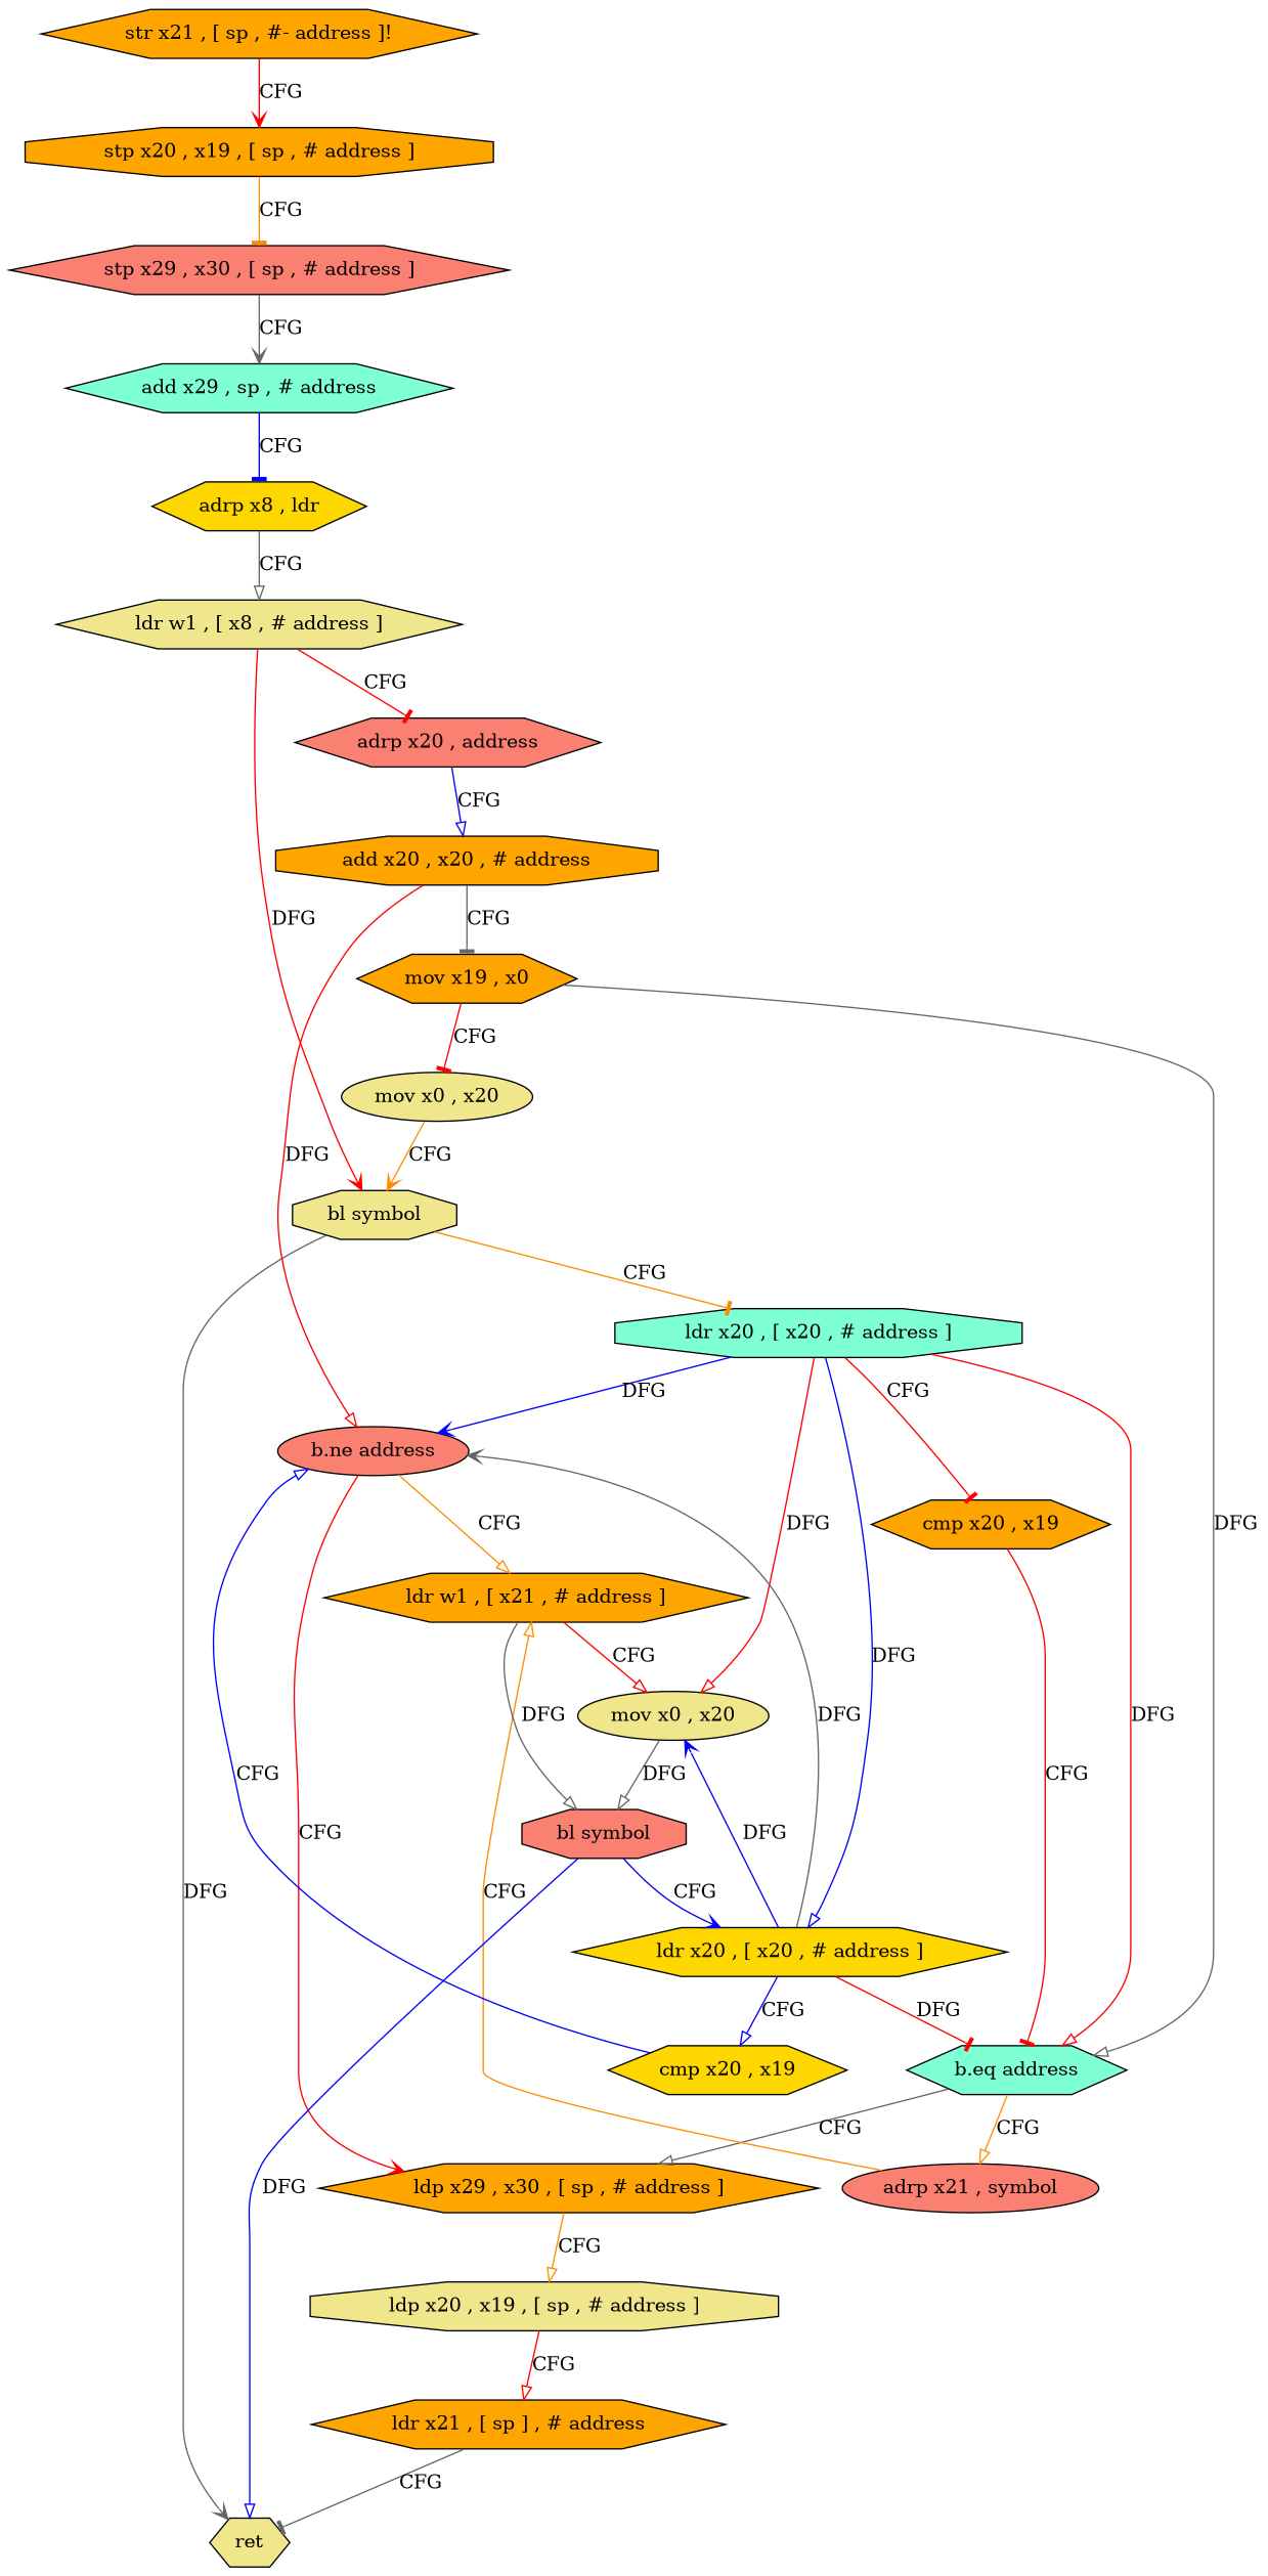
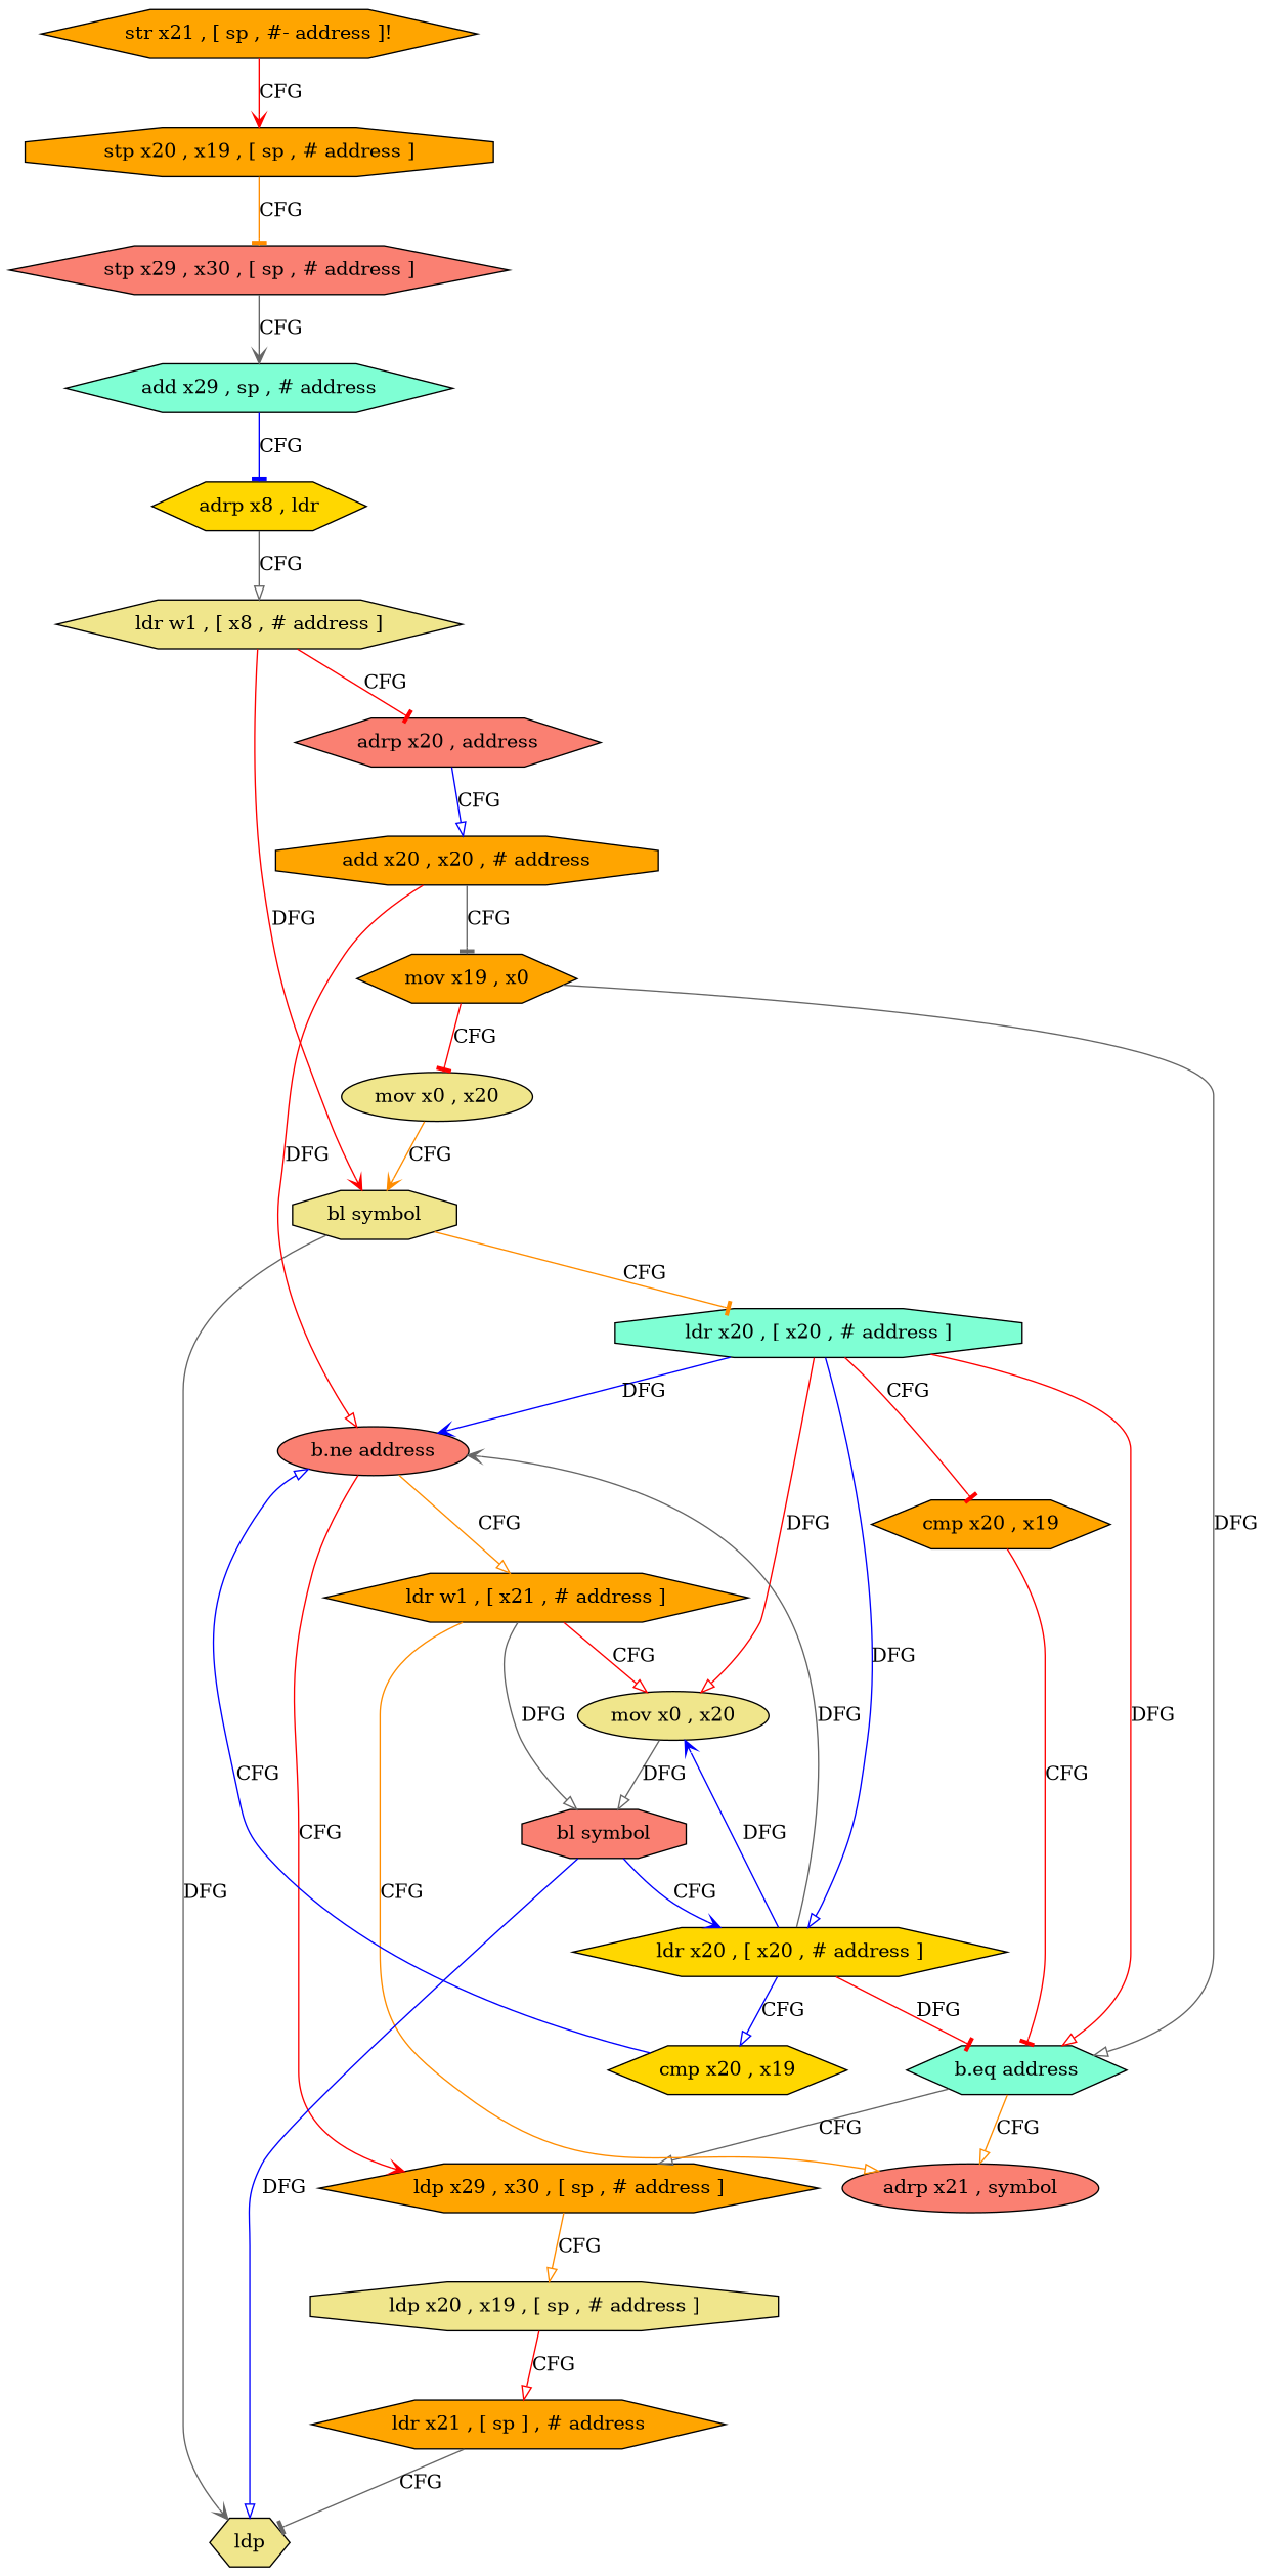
  digraph {
    node [fillcolor=orange shape=hexagon style=filled]
    edge [arrowhead=onormal color=red]
    n1 [label="str x21 , [ sp , #- address ]!"]
    n2 [label="stp x20 , x19 , [ sp , # address ]" shape=octagon]
    n3 [fillcolor=salmon label="stp x29 , x30 , [ sp , # address ]"]
    n4 [fillcolor=aquamarine label="add x29 , sp , # address"]
    n5 [fillcolor=gold label="adrp x8 , ldr"]
    n6 [fillcolor=khaki label="ldr w1 , [ x8 , # address ]"]
    n7 [fillcolor=salmon label="adrp x20 , address"]
    n8 [fillcolor=khaki label="bl symbol" shape=octagon]
    n9 [label="add x20 , x20 , # address" shape=octagon]
    n10 [fillcolor=aquamarine label="ldr x20 , [ x20 , # address ]" shape=octagon]
-   n11 [fillcolor=khaki label=ret]
+   n11 [fillcolor=khaki label=ldp]
    n12 [label="mov x19 , x0"]
    n13 [fillcolor=salmon label="b.ne address" shape=ellipse]
    n14 [fillcolor=khaki label="mov x0 , x20" shape=ellipse]
    n15 [fillcolor=aquamarine label="b.eq address"]
    n16 [label="ldp x29 , x30 , [ sp , # address ]"]
    n17 [fillcolor=salmon label="adrp x21 , symbol" shape=ellipse]
    n18 [label="ldr w1 , [ x21 , # address ]"]
    n19 [label="cmp x20 , x19"]
    n20 [fillcolor=khaki label="mov x0 , x20" shape=ellipse]
    n21 [fillcolor=gold label="ldr x20 , [ x20 , # address ]"]
    n22 [fillcolor=salmon label="bl symbol" shape=octagon]
    n23 [fillcolor=gold label="cmp x20 , x19"]
    n24 [fillcolor=khaki label="ldp x20 , x19 , [ sp , # address ]" shape=octagon]
    n25 [label="ldr x21 , [ sp ] , # address"]
    n1 -> n2 [arrowhead=vee label=CFG]
    n2 -> n3 [arrowhead=tee color=darkorange label=CFG]
    n3 -> n4 [arrowhead=vee color=gray40 label=CFG]
    n4 -> n5 [arrowhead=tee color=blue label=CFG]
    n5 -> n6 [color=gray40 label=CFG]
    n6 -> n7 [arrowhead=tee label=CFG]
    n6 -> n8 [arrowhead=vee label=DFG]
    n7 -> n9 [color=blue label=CFG]
    n8 -> n10 [arrowhead=tee color=darkorange label=CFG]
    n8 -> n11 [arrowhead=vee color=gray40 label=DFG]
    n9 -> n12 [arrowhead=tee color=gray40 label=CFG]
    n9 -> n13 [label=DFG]
    n10 -> n13 [arrowhead=vee color=blue label=DFG]
    n10 -> n15 [label=DFG]
    n10 -> n19 [arrowhead=tee label=CFG]
    n10 -> n20 [label=DFG]
    n10 -> n21 [color=blue label=DFG]
    n12 -> n14 [arrowhead=tee label=CFG]
    n12 -> n15 [color=gray40 label=DFG]
    n13 -> n16 [arrowhead=vee label=CFG]
    n13 -> n18 [color=darkorange label=CFG]
    n14 -> n8 [arrowhead=vee color=darkorange label=CFG]
    n15 -> n16 [color=gray40 label=CFG]
    n15 -> n17 [color=darkorange label=CFG]
    n16 -> n24 [color=darkorange label=CFG]
-   n17 -> n18 [color=darkorange label=CFG]
+   n18 -> n17 [color=darkorange label=CFG]
    n18 -> n20 [label=CFG]
    n18 -> n22 [color=gray40 label=DFG]
    n19 -> n15 [arrowhead=tee label=CFG]
    n20 -> n22 [color=gray40 label=DFG]
    n21 -> n13 [arrowhead=vee color=gray40 label=DFG]
    n21 -> n15 [arrowhead=tee label=DFG]
    n21 -> n20 [arrowhead=vee color=blue label=DFG]
    n21 -> n23 [color=blue label=CFG]
    n22 -> n11 [color=blue label=DFG]
    n22 -> n21 [arrowhead=vee color=blue label=CFG]
    n23 -> n13 [color=blue label=CFG]
    n24 -> n25 [label=CFG]
    n25 -> n11 [arrowhead=tee color=gray40 label=CFG]
  }
